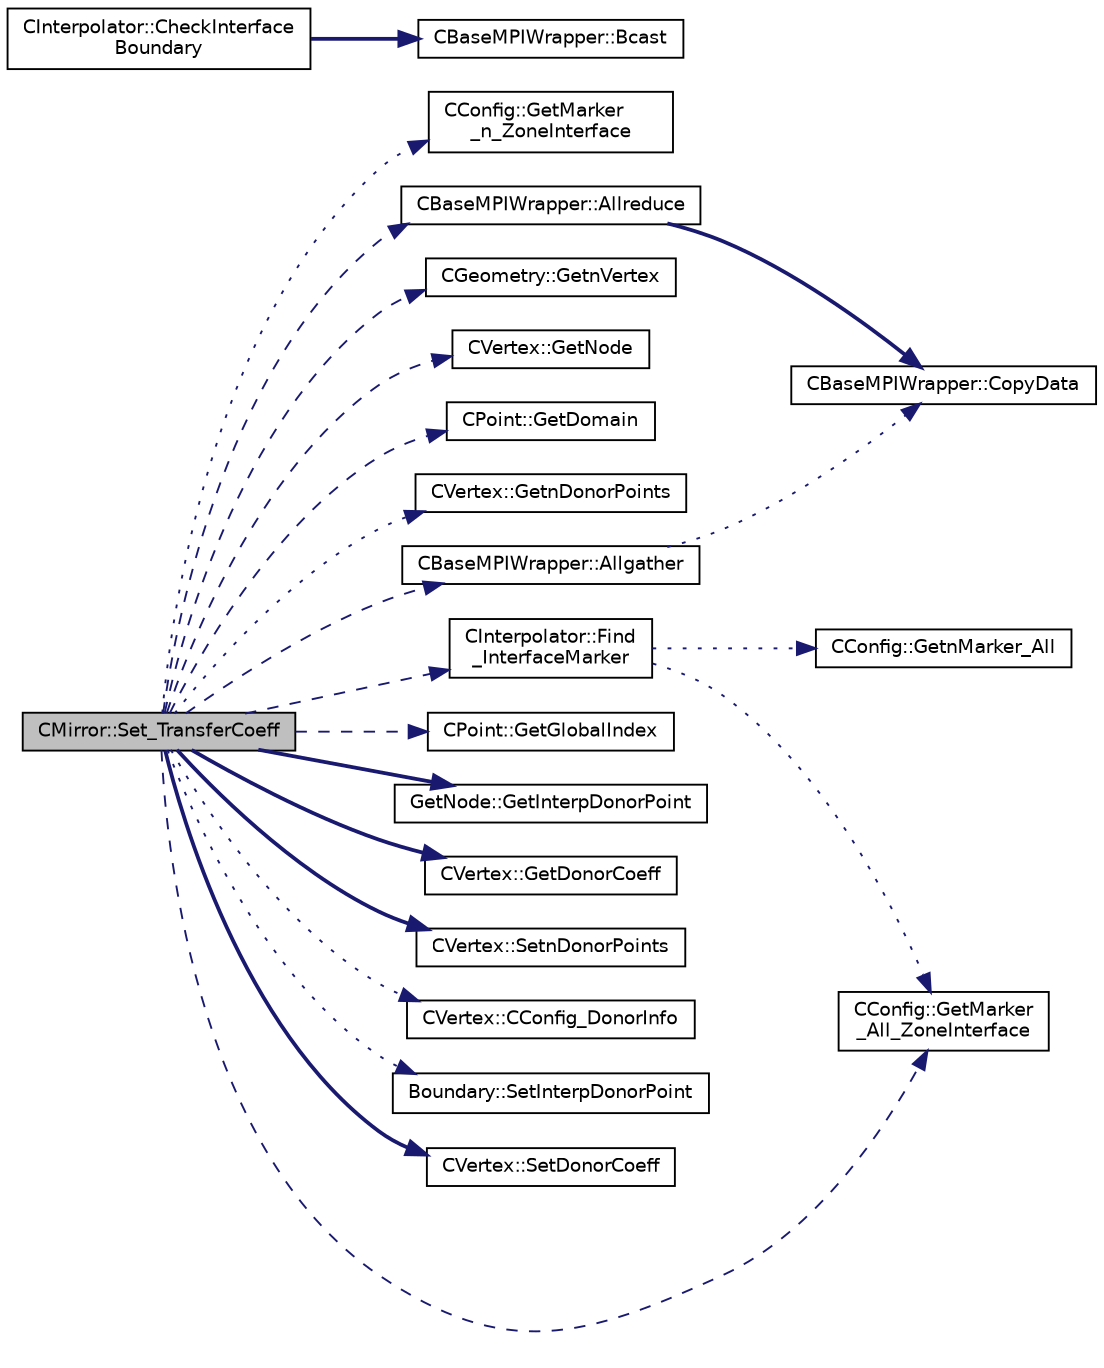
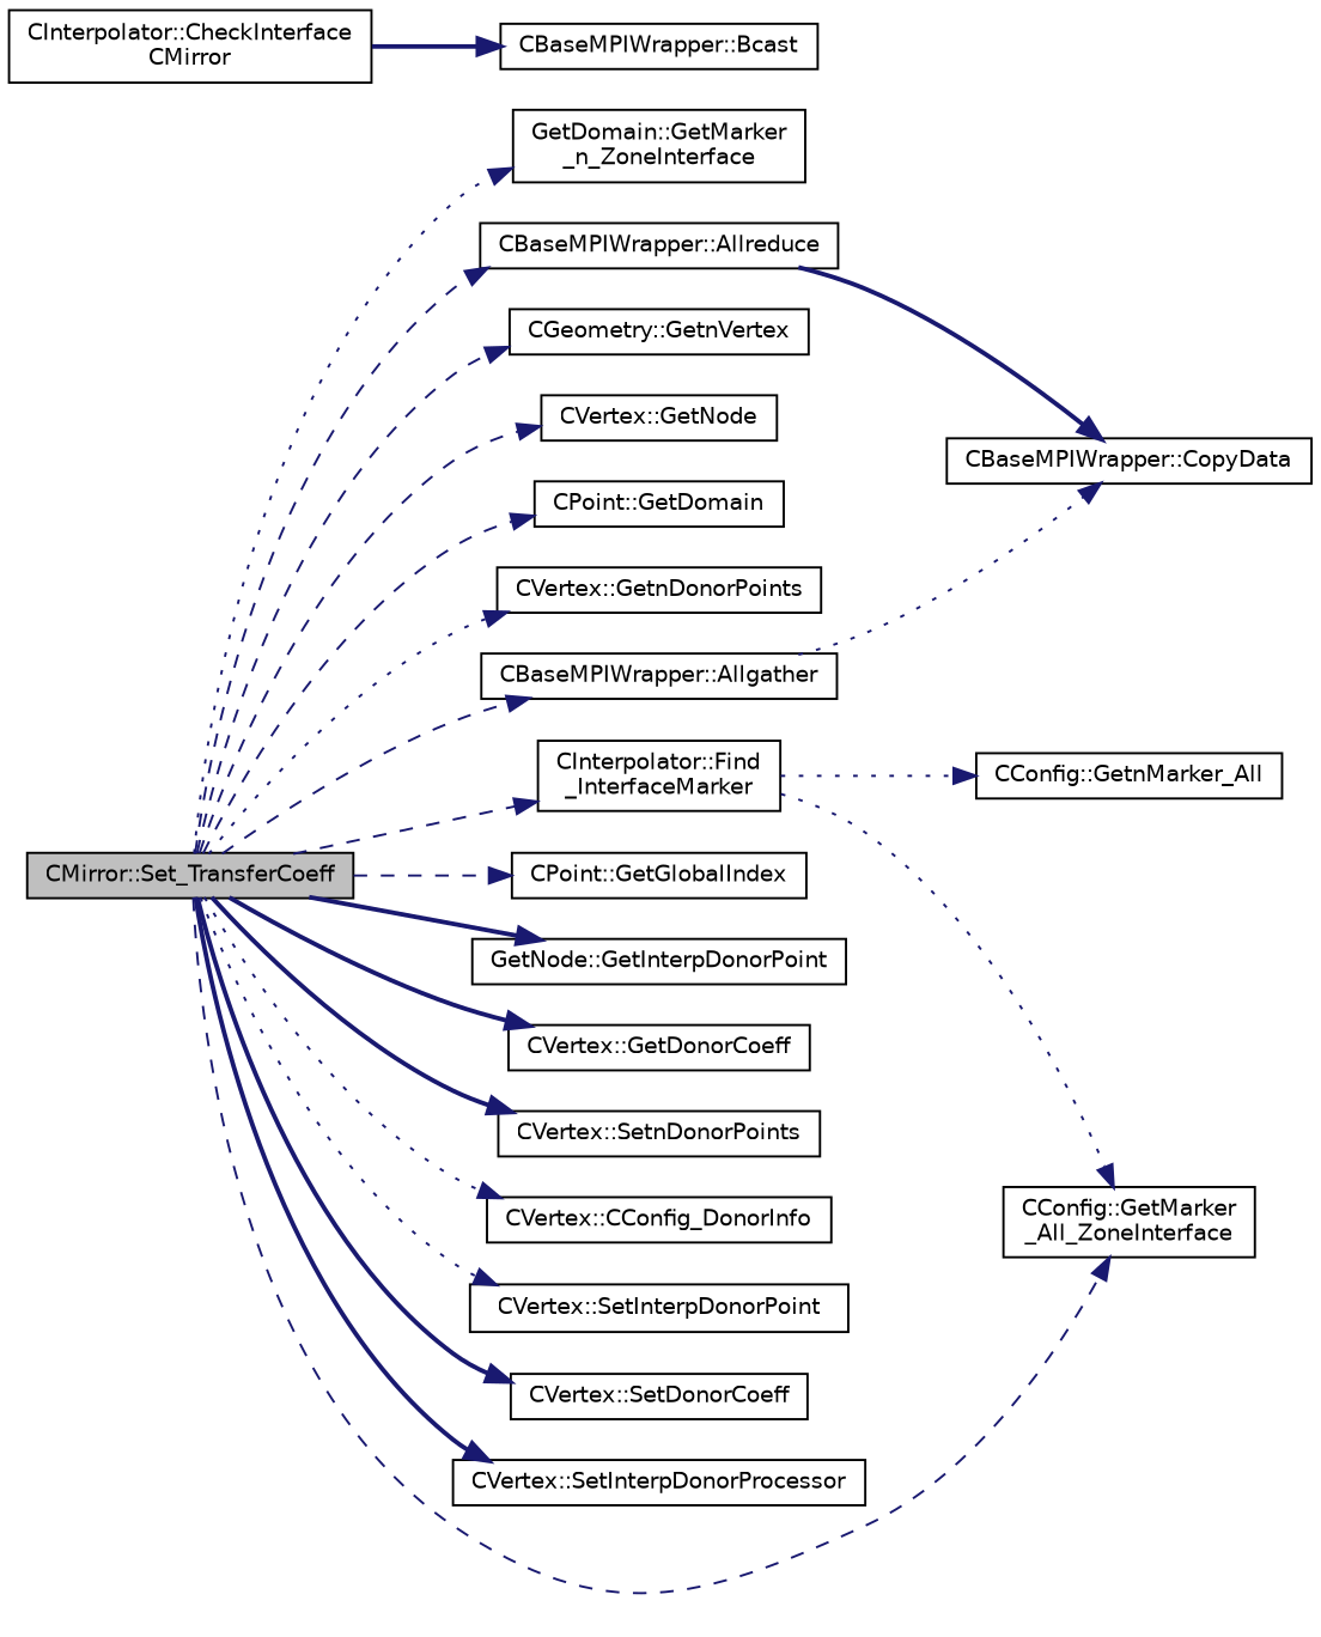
  digraph {
    rankdir=LR
    node [color=black fillcolor=white fontname=Helvetica fontsize=10 shape=record style=filled]
    edge [color=midnightblue fontname=Helvetica fontsize=10 labelfontname=Helvetica labelfontsize=10 style=dashed]
    n1 [fillcolor=grey75 fontcolor=black height=0.2 label="CMirror::Set_TransferCoeff" width=0.4]
-   n2 [height=0.2 label="CConfig::GetMarker\l_n_ZoneInterface" width=0.4]
+   n2 [height=0.2 label="GetDomain::GetMarker\l_n_ZoneInterface" width=0.4]
    n3 [height=0.2 label="CInterpolator::Find\l_InterfaceMarker" width=0.4]
    n4 [height=0.2 label="CGeometry::GetnVertex" width=0.4]
    n5 [height=0.2 label="CVertex::GetNode" width=0.4]
    n6 [height=0.2 label="CPoint::GetDomain" width=0.4]
    n7 [height=0.2 label="CVertex::GetnDonorPoints" width=0.4]
    n8 [height=0.2 label="CBaseMPIWrapper::Allreduce" width=0.4]
    n9 [height=0.2 label="CBaseMPIWrapper::Allgather" width=0.4]
    n10 [height=0.2 label="CPoint::GetGlobalIndex" width=0.4]
    n11 [height=0.2 label="GetNode::GetInterpDonorPoint" width=0.4]
    n12 [height=0.2 label="CVertex::GetDonorCoeff" width=0.4]
    n13 [height=0.2 label="CVertex::SetnDonorPoints" width=0.4]
    n14 [height=0.2 label="CVertex::CConfig_DonorInfo" width=0.4]
-   n15 [height=0.2 label="Boundary::SetInterpDonorPoint" width=0.4]
+   n15 [height=0.2 label="CVertex::SetInterpDonorPoint" width=0.4]
    n16 [height=0.2 label="CVertex::SetDonorCoeff" width=0.4]
+   n17 [height=0.2 label="CVertex::SetInterpDonorProcessor" width=0.4]
    n18 [height=0.2 label="CConfig::GetMarker\l_All_ZoneInterface" width=0.4]
    n19 [height=0.2 label="CConfig::GetnMarker_All" width=0.4]
-   n20 [height=0.2 label="CInterpolator::CheckInterface\lBoundary" width=0.4]
+   n20 [height=0.2 label="CInterpolator::CheckInterface\lCMirror" width=0.4]
    n21 [height=0.2 label="CBaseMPIWrapper::Bcast" width=0.4]
    n22 [height=0.2 label="CBaseMPIWrapper::CopyData" width=0.4]
    n1 -> n2 [style=dotted]
    n1 -> n3
    n1 -> n4
    n1 -> n5
    n1 -> n6
    n1 -> n7 [style=dotted]
    n1 -> n8
    n1 -> n9
    n1 -> n10
    n1 -> n11 [style=bold]
    n1 -> n12 [style=bold]
    n1 -> n13 [style=bold]
    n1 -> n14 [style=dotted]
    n1 -> n15 [style=dotted]
    n1 -> n16 [style=bold]
+   n1 -> n17 [style=bold]
    n1 -> n18
    n3 -> n18 [style=dotted]
    n3 -> n19 [style=dotted]
    n8 -> n22 [style=bold]
    n9 -> n22 [style=dotted]
    n20 -> n21 [style=bold]
  }
